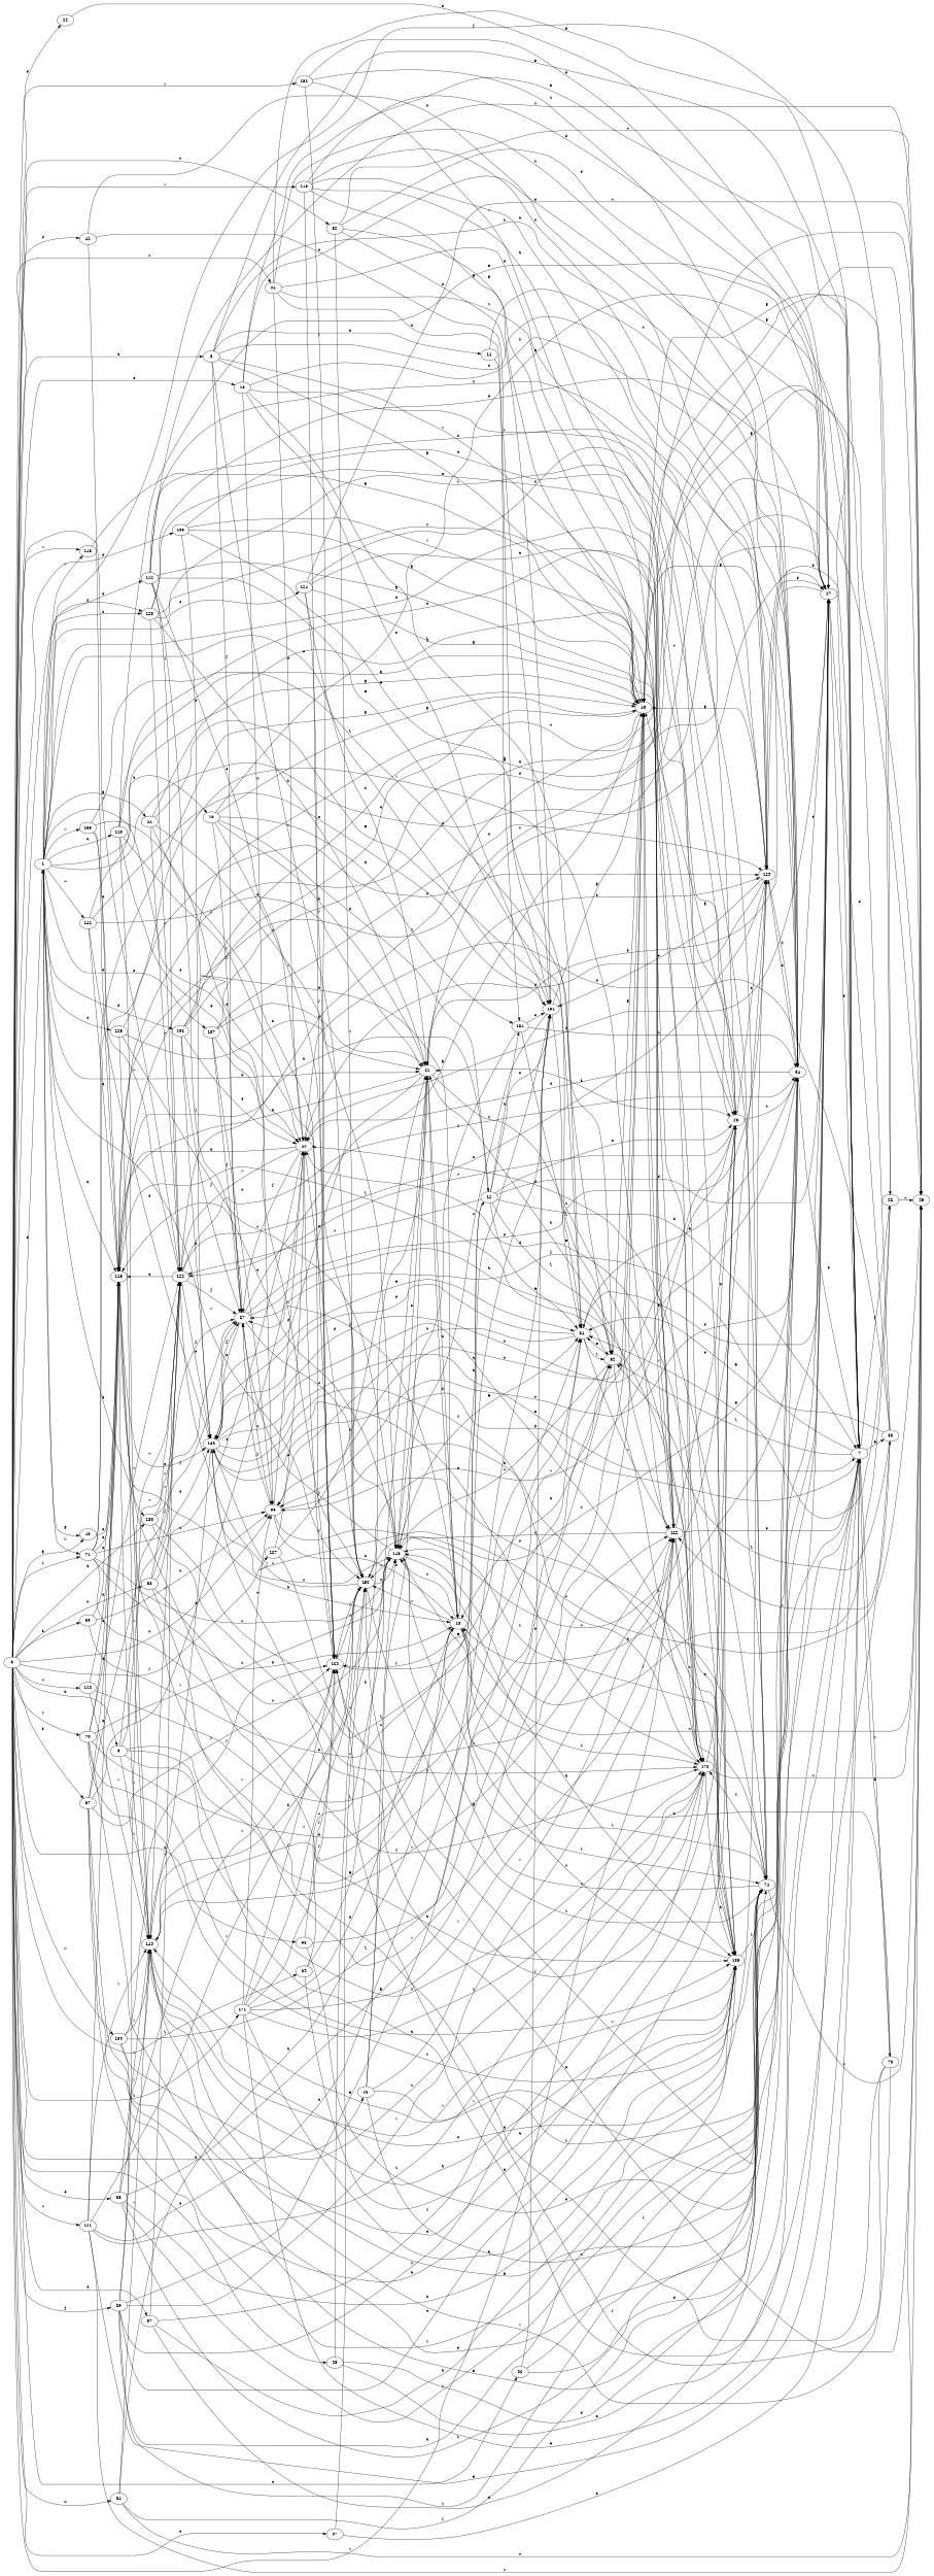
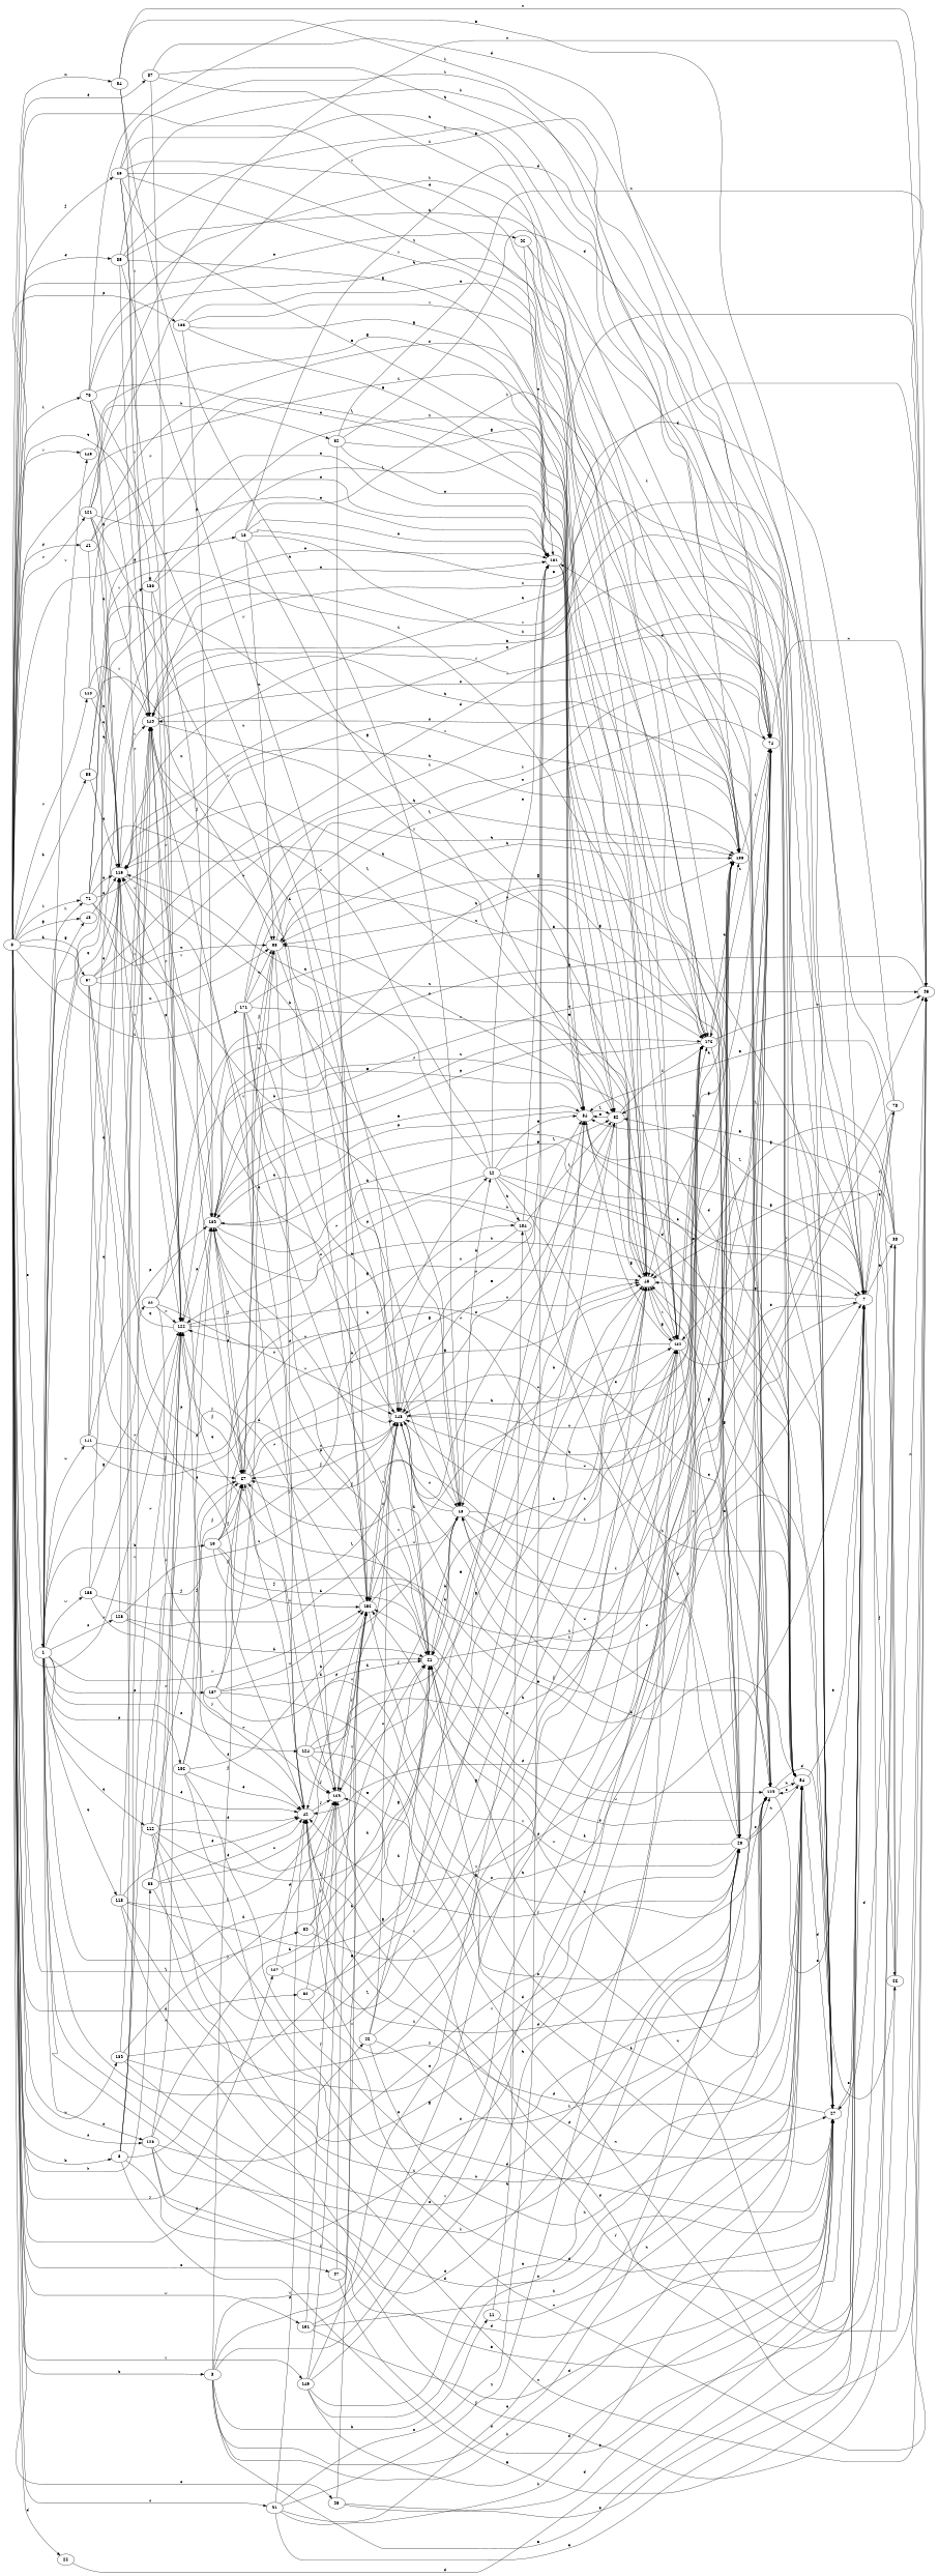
  strict digraph {
    fontname="DejaVu Sans Mono"
    rankdir=LR
    node [fontname="DejaVu Sans Mono"]
    edge [fontname="DejaVu Sans Mono"]
    0
    1
    8
    n4 [label=3]
    18
    22
    26
    35
    37
    41
    43
    52
    53
    56
    57
    58
    65
    70
    71
    n20 [label=89]
    84
    88
    91
    96
    97
    98
    105
    119
    121
    122
    123
    130
    139
    145
    148
    151
    162
    167
    171
    10
    20
    27
    42
    44
    61
    66
    101
    106
    107
    112
    113
    115
    124
    125
    141
    155
    156
    33
    67
    34
    149
    176
    7
    48
    11
    54
    129
    82
    74
    143
    135
    95
    109
    169
    13
    12
    134
    73
    0 -> 1 [label=a]
    0 -> 8 [label=b]
    0 -> n4 [label=b]
    0 -> 18 [label=c]
    0 -> 22 [label=d]
    0 -> 26 [label=d]
    0 -> 35 [label=f]
    0 -> 37 [label=f]
    0 -> 41 [label=f]
    0 -> 43 [label=g]
    0 -> 52 [label=h]
    0 -> 53 [label=h]
    0 -> 56 [label=i]
    0 -> 57 [label=i]
    0 -> 58 [label=i]
    0 -> 65 [label=j]
    0 -> 70 [label=k]
    0 -> 71 [label=k]
    0 -> n20 [label=l]
    0 -> 84 [label=m]
    0 -> 88 [label=m]
    0 -> 91 [label=n]
    0 -> 96 [label=o]
    0 -> 97 [label=o]
    0 -> 98 [label=o]
    0 -> 105 [label=p]
    0 -> 119 [label=r]
    0 -> 121 [label=r]
    0 -> 122 [label=r]
    0 -> 123 [label=s]
    0 -> 130 [label=t]
    0 -> 139 [label=u]
    0 -> 145 [label=v]
    0 -> 148 [label=v]
    0 -> 151 [label=w]
    0 -> 162 [label=x]
    0 -> 167 [label=y]
    0 -> 171 [label=z]
    1 -> 43 [label=g]
    1 -> 71 [label=k]
    1 -> 123 [label=s]
    1 -> 130 [label=t]
    1 -> 148 [label=v]
    1 -> 10 [label=b]
    1 -> 20 [label=c]
    1 -> 27 [label=d]
    1 -> 42 [label=f]
    1 -> 44 [label=g]
    1 -> 61 [label=i]
    1 -> 66 [label=j]
    1 -> 101 [label=o]
    1 -> 106 [label=p]
    1 -> 107 [label=p]
    1 -> 112 [label=q]
    1 -> 113 [label=q]
    1 -> 115 [label=q]
    1 -> 124 [label=s]
    1 -> 125 [label=s]
    1 -> 141 [label=u]
    1 -> 155 [label=w]
    1 -> 156 [label=w]
    8 -> 122 [label=r]
    8 -> 33 [label=e]
    8 -> 67 [label=j]
    8 -> 34 [label=e]
    8 -> 149 [label=v]
    8 -> 176 [label=z]
    n4 -> 162 [label=x]
    n4 -> 156 [label=w]
    n4 -> 67 [label=j]
    n4 -> 7 [label=a]
    n4 -> 48 [label=g]
    n4 -> 11 [label=b]
    n4 -> 54 [label=h]
    n4 -> 129 [label=s]
    18 -> 88 [label=m]
    18 -> 27 [label=d]
    18 -> 101 [label=o]
    18 -> 7 [label=a]
    18 -> 54 [label=h]
    18 -> 82 [label=l]
    18 -> 74 [label=k]
    22 -> 27 [label=d]
    26 -> 162 [label=x]
    26 -> 61 [label=i]
    26 -> 54 [label=h]
    26 -> 74 [label=k]
    26 -> 143 [label=u]
    35 -> 156 [label=w]
    35 -> 149 [label=v]
    35 -> 48 [label=g]
    35 -> 54 [label=h]
    35 -> 74 [label=k]
    35 -> 135 [label=t]
    37 -> 122 [label=r]
    37 -> 27 [label=d]
    37 -> 176 [label=z]
    37 -> 135 [label=t]
    41 -> 101 [label=o]
    41 -> 115 [label=q]
    41 -> 129 [label=s]
    43 -> 115 [label=q]
    52 -> 27 [label=d]
    52 -> 101 [label=o]
    52 -> 156 [label=w]
    52 -> 48 [label=g]
    52 -> 95 [label=n]
    53 -> 122 [label=r]
    53 -> 162 [label=x]
    53 -> 42 [label=f]
    53 -> 143 [label=u]
    53 -> 109 [label=p]
    56 -> 27 [label=d]
    56 -> 48 [label=g]
    56 -> 169 [label=y]
    57 -> 27 [label=d]
    57 -> 42 [label=f]
    57 -> 115 [label=q]
    57 -> 67 [label=j]
    57 -> 74 [label=k]
    57 -> 135 [label=t]
    57 -> 169 [label=y]
    58 -> 88 [label=m]
    58 -> 101 [label=o]
    58 -> 115 [label=q]
    65 -> 122 [label=r]
    65 -> 162 [label=x]
    65 -> 20 [label=c]
    65 -> 34 [label=e]
    65 -> 149 [label=v]
    65 -> 176 [label=z]
    65 -> 74 [label=k]
    65 -> 135 [label=t]
    70 -> 122 [label=r]
    70 -> 101 [label=o]
    70 -> 115 [label=q]
    70 -> 7 [label=a]
    70 -> 74 [label=k]
    70 -> 143 [label=u]
    70 -> 135 [label=t]
    71 -> 88 [label=m]
    71 -> 115 [label=q]
    71 -> 176 [label=z]
    71 -> 48 [label=g]
    71 -> 129 [label=s]
    71 -> 143 [label=u]
    71 -> 13 [label=b]
    n20 -> 61 [label=i]
    n20 -> 135 [label=t]
    n20 -> 169 [label=y]
    84 -> 149 [label=v]
    84 -> 74 [label=k]
    84 -> 95 [label=n]
    84 -> 13 [label=b]
    88 -> 42 [label=f]
    88 -> 67 [label=j]
    88 -> 74 [label=k]
    88 -> 135 [label=t]
    88 -> 13 [label=b]
    91 -> 20 [label=c]
    91 -> 42 [label=f]
    91 -> 101 [label=o]
    91 -> 176 [label=z]
    91 -> 7 [label=a]
    91 -> 54 [label=h]
    96 -> 27 [label=d]
    96 -> 101 [label=o]
    96 -> 74 [label=k]
    97 -> 156 [label=w]
    97 -> 7 [label=a]
    98 -> 27 [label=d]
    98 -> 156 [label=w]
    98 -> 7 [label=a]
    105 -> 162 [label=x]
    105 -> 20 [label=c]
    105 -> 34 [label=e]
    105 -> 48 [label=g]
    105 -> 109 [label=p]
    119 -> 115 [label=q]
    119 -> 149 [label=v]
    119 -> 82 [label=l]
    121 -> 101 [label=o]
    121 -> 115 [label=q]
    121 -> 156 [label=w]
    121 -> 149 [label=v]
    121 -> 176 [label=z]
    121 -> 7 [label=a]
    121 -> 95 [label=n]
    122 -> 115 [label=q]
    122 -> 67 [label=j]
    122 -> 54 [label=h]
    122 -> 129 [label=s]
    122 -> 109 [label=p]
    123 -> 122 [label=r]
    123 -> 20 [label=c]
    123 -> 27 [label=d]
    123 -> 61 [label=i]
    123 -> 176 [label=z]
    123 -> 74 [label=k]
    130 -> 122 [label=r]
    130 -> 67 [label=j]
    130 -> 176 [label=z]
    130 -> 82 [label=l]
    139 -> 20 [label=c]
    139 -> 149 [label=v]
    139 -> 176 [label=z]
    139 -> 82 [label=l]
    139 -> 169 [label=y]
    145 -> 20 [label=c]
    145 -> 27 [label=d]
    145 -> 48 [label=g]
    145 -> 129 [label=s]
    145 -> 135 [label=t]
    145 -> 169 [label=y]
    148 -> 48 [label=g]
    151 -> 162 [label=x]
    151 -> 27 [label=d]
    151 -> 54 [label=h]
    151 -> 169 [label=y]
    162 -> 20 [label=c]
    162 -> 61 [label=i]
    162 -> 176 [label=z]
    162 -> 7 [label=a]
    162 -> 48 [label=g]
    162 -> 143 [label=u]
    162 -> 135 [label=t]
    167 -> 162 [label=x]
    167 -> 42 [label=f]
    167 -> 61 [label=i]
    171 -> 88 [label=m]
    171 -> 162 [label=x]
    171 -> 156 [label=w]
    171 -> 176 [label=z]
    171 -> 7 [label=a]
    171 -> 143 [label=u]
    171 -> 135 [label=t]
    171 -> 169 [label=y]
    171 -> 13 [label=b]
    10 -> 61 [label=i]
    10 -> 156 [label=w]
    10 -> 67 [label=j]
    10 -> 7 [label=a]
    10 -> 48 [label=g]
    10 -> 12 [label=b]
    10 -> 134 [label=t]
    20 -> 88 [label=m]
    20 -> 122 [label=r]
    20 -> 61 [label=i]
    20 -> 156 [label=w]
    20 -> 54 [label=h]
    20 -> 129 [label=s]
    20 -> 169 [label=y]
    27 -> 42 [label=f]
    27 -> 61 [label=i]
    27 -> 7 [label=a]
    42 -> 122 [label=r]
    42 -> 115 [label=q]
    42 -> 67 [label=j]
    42 -> 169 [label=y]
    44 -> 122 [label=r]
    44 -> 42 [label=f]
    44 -> 34 [label=e]
    44 -> 176 [label=z]
    44 -> 143 [label=u]
    61 -> 115 [label=q]
    61 -> 176 [label=z]
    61 -> 129 [label=s]
    61 -> 95 [label=n]
    61 -> 109 [label=p]
    61 -> 13 [label=b]
    66 -> 34 [label=e]
    66 -> 48 [label=g]
-   66 -> 143 [label=y]
+   66 -> 143 [label=u]
    66 -> 95 [label=n]
    101 -> 34 [label=e]
    101 -> 48 [label=g]
    101 -> 143 [label=u]
    106 -> 27 [label=d]
    106 -> 42 [label=f]
    106 -> 67 [label=j]
    106 -> 95 [label=n]
    106 -> 109 [label=p]
    106 -> 13 [label=b]
    107 -> 88 [label=m]
    107 -> 27 [label=d]
    107 -> 61 [label=i]
    107 -> 156 [label=w]
    107 -> 67 [label=j]
    107 -> 129 [label=s]
    112 -> 122 [label=r]
    112 -> 42 [label=f]
    112 -> 67 [label=j]
    112 -> 34 [label=e]
    112 -> 48 [label=g]
    112 -> 54 [label=h]
    112 -> 129 [label=s]
    112 -> 95 [label=n]
    113 -> 20 [label=c]
    113 -> 42 [label=f]
    113 -> 149 [label=v]
    113 -> 7 [label=a]
    113 -> 48 [label=g]
    113 -> 169 [label=y]
    115 -> 149 [label=v]
    115 -> 82 [label=l]
    115 -> 135 [label=t]
    115 -> 95 [label=n]
    115 -> 109 [label=p]
    115 -> 13 [label=b]
    124 -> 61 [label=i]
    124 -> 48 [label=g]
    124 -> 129 [label=s]
    124 -> 135 [label=t]
    124 -> 95 [label=n]
    124 -> 169 [label=y]
    125 -> 162 [label=x]
    125 -> 61 [label=i]
    125 -> 149 [label=v]
    125 -> 143 [label=u]
    141 -> 61 [label=i]
    141 -> 101 [label=o]
    141 -> 115 [label=q]
    141 -> 48 [label=g]
    141 -> 109 [label=p]
    155 -> 122 [label=r]
    155 -> 115 [label=q]
    155 -> 82 [label=l]
    155 -> 169 [label=y]
    156 -> 122 [label=r]
    156 -> 42 [label=f]
    156 -> 54 [label=h]
    156 -> 74 [label=k]
    156 -> 143 [label=u]
    156 -> 169 [label=y]
    33 -> 162 [label=x]
    33 -> 27 [label=d]
    33 -> 42 [label=f]
    33 -> 34 [label=e]
    33 -> 48 [label=g]
    33 -> 82 [label=l]
    67 -> 88 [label=m]
    67 -> 48 [label=g]
    67 -> 129 [label=s]
    67 -> 143 [label=u]
    67 -> 135 [label=t]
    67 -> 109 [label=p]
    34 -> 88 [label=m]
    34 -> 162 [label=x]
    34 -> 27 [label=d]
    34 -> 82 [label=l]
    34 -> 109 [label=p]
    149 -> 122 [label=r]
    149 -> 162 [label=x]
    149 -> 61 [label=i]
    149 -> 7 [label=a]
    149 -> 129 [label=s]
    149 -> 135 [label=t]
    176 -> 20 [label=c]
    176 -> 135 [label=t]
    176 -> 95 [label=n]
    176 -> 109 [label=p]
    7 -> 66 [label=j]
    7 -> 156 [label=w]
    7 -> 33 [label=e]
    7 -> 67 [label=j]
    7 -> 48 [label=g]
    7 -> 82 [label=l]
    7 -> 109 [label=p]
    7 -> 73 [label=k]
    48 -> 122 [label=r]
    48 -> 162 [label=x]
    48 -> 115 [label=q]
    48 -> 13 [label=b]
    11 -> 54 [label=h]
    11 -> 134 [label=t]
    54 -> 88 [label=m]
    54 -> 27 [label=d]
    54 -> 42 [label=f]
    54 -> 34 [label=e]
    54 -> 149 [label=v]
    54 -> 7 [label=a]
    54 -> 48 [label=g]
    54 -> 129 [label=s]
    54 -> 13 [label=b]
    129 -> 27 [label=d]
    129 -> 42 [label=f]
    129 -> 101 [label=o]
    129 -> 7 [label=a]
    129 -> 48 [label=g]
    129 -> 54 [label=h]
    129 -> 143 [label=u]
    82 -> 34 [label=e]
    82 -> 176 [label=z]
    82 -> 48 [label=g]
    82 -> 143 [label=u]
    74 -> 88 [label=m]
    74 -> 42 [label=f]
    74 -> 176 [label=z]
    74 -> 48 [label=g]
    74 -> 143 [label=u]
    74 -> 95 [label=n]
    143 -> 61 [label=i]
    143 -> 115 [label=q]
    143 -> 156 [label=w]
    143 -> 67 [label=j]
    143 -> 34 [label=e]
    143 -> 74 [label=k]
    143 -> 135 [label=t]
    135 -> 42 [label=f]
    135 -> 149 [label=v]
    135 -> 74 [label=k]
    135 -> 143 [label=u]
    95 -> 115 [label=q]
    95 -> 109 [label=p]
    109 -> 67 [label=j]
    109 -> 34 [label=e]
    109 -> 149 [label=v]
    109 -> 176 [label=z]
    109 -> 7 [label=a]
    109 -> 54 [label=h]
    109 -> 143 [label=u]
    109 -> 135 [label=t]
    109 -> 95 [label=n]
    169 -> 156 [label=w]
    169 -> 34 [label=e]
    169 -> 149 [label=v]
    13 -> 61 [label=i]
    13 -> 156 [label=w]
    13 -> 67 [label=j]
    13 -> 176 [label=z]
    13 -> 74 [label=k]
    13 -> 143 [label=u]
    13 -> 95 [label=n]
    13 -> 169 [label=y]
    13 -> 12 [label=b]
    12 -> 122 [label=r]
    12 -> 20 [label=c]
    12 -> 27 [label=d]
    12 -> 101 [label=o]
    12 -> 115 [label=q]
    12 -> 34 [label=e]
    12 -> 149 [label=v]
    12 -> 7 [label=a]
    12 -> 82 [label=l]
    12 -> 134 [label=t]
    134 -> 101 [label=o]
    134 -> 54 [label=h]
    134 -> 82 [label=l]
    134 -> 143 [label=u]
+   134 -> 109 [label=p]
    73 -> 115 [label=q]
    73 -> 149 [label=v]
    73 -> 7 [label=a]
    73 -> 169 [label=y]
    73 -> 13 [label=b]
  }
